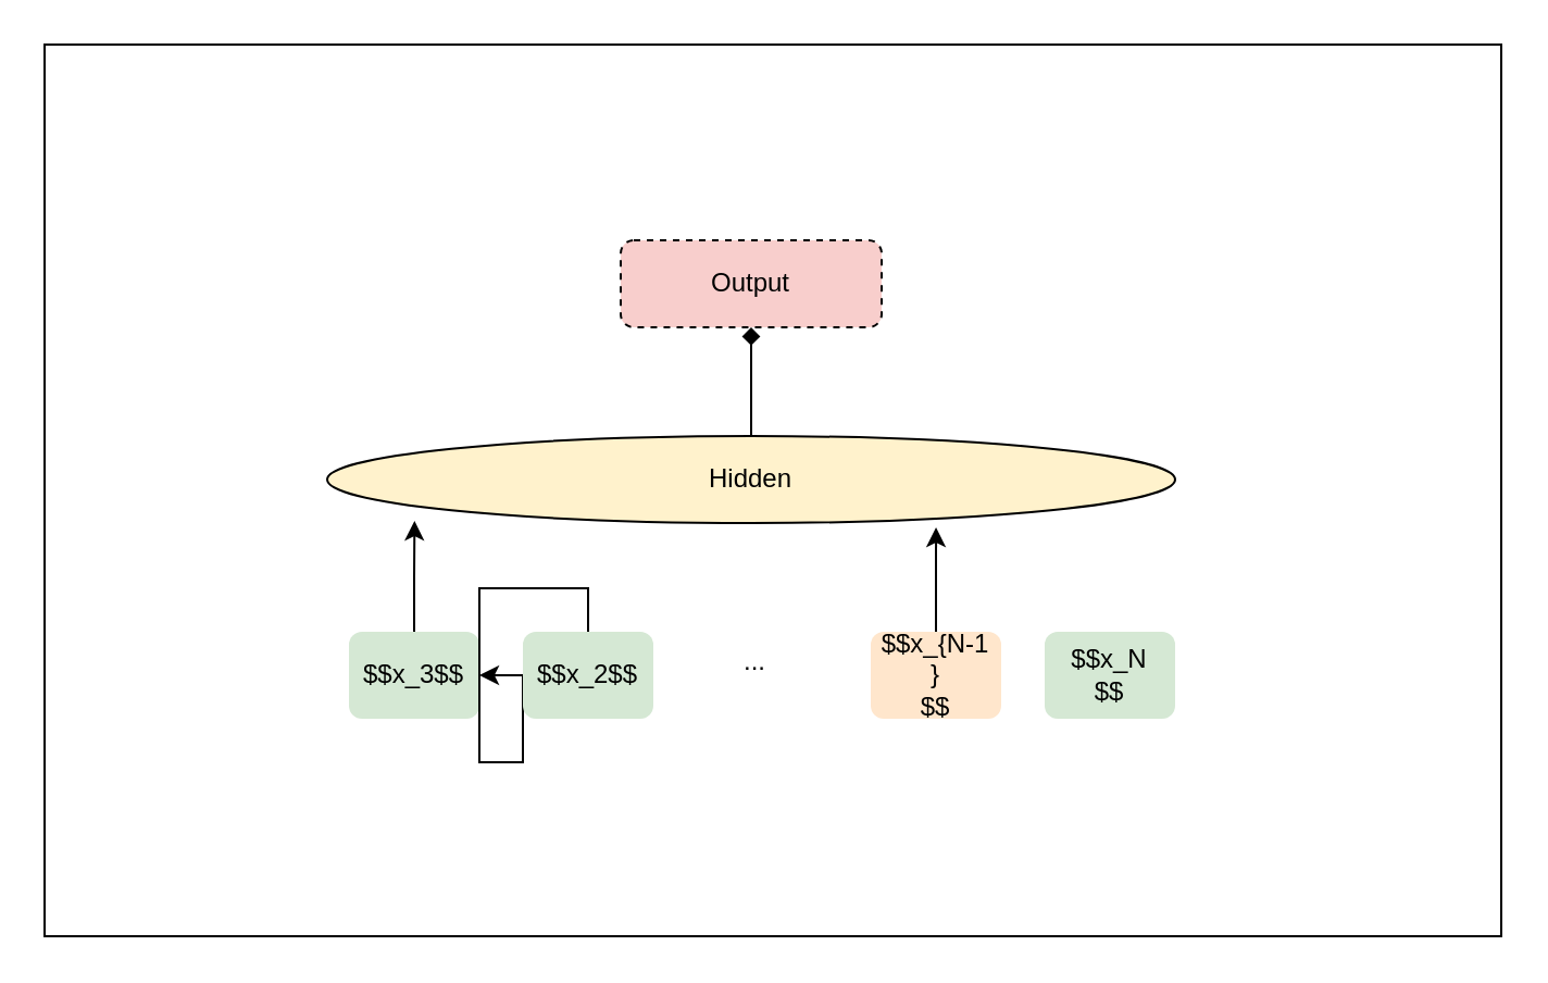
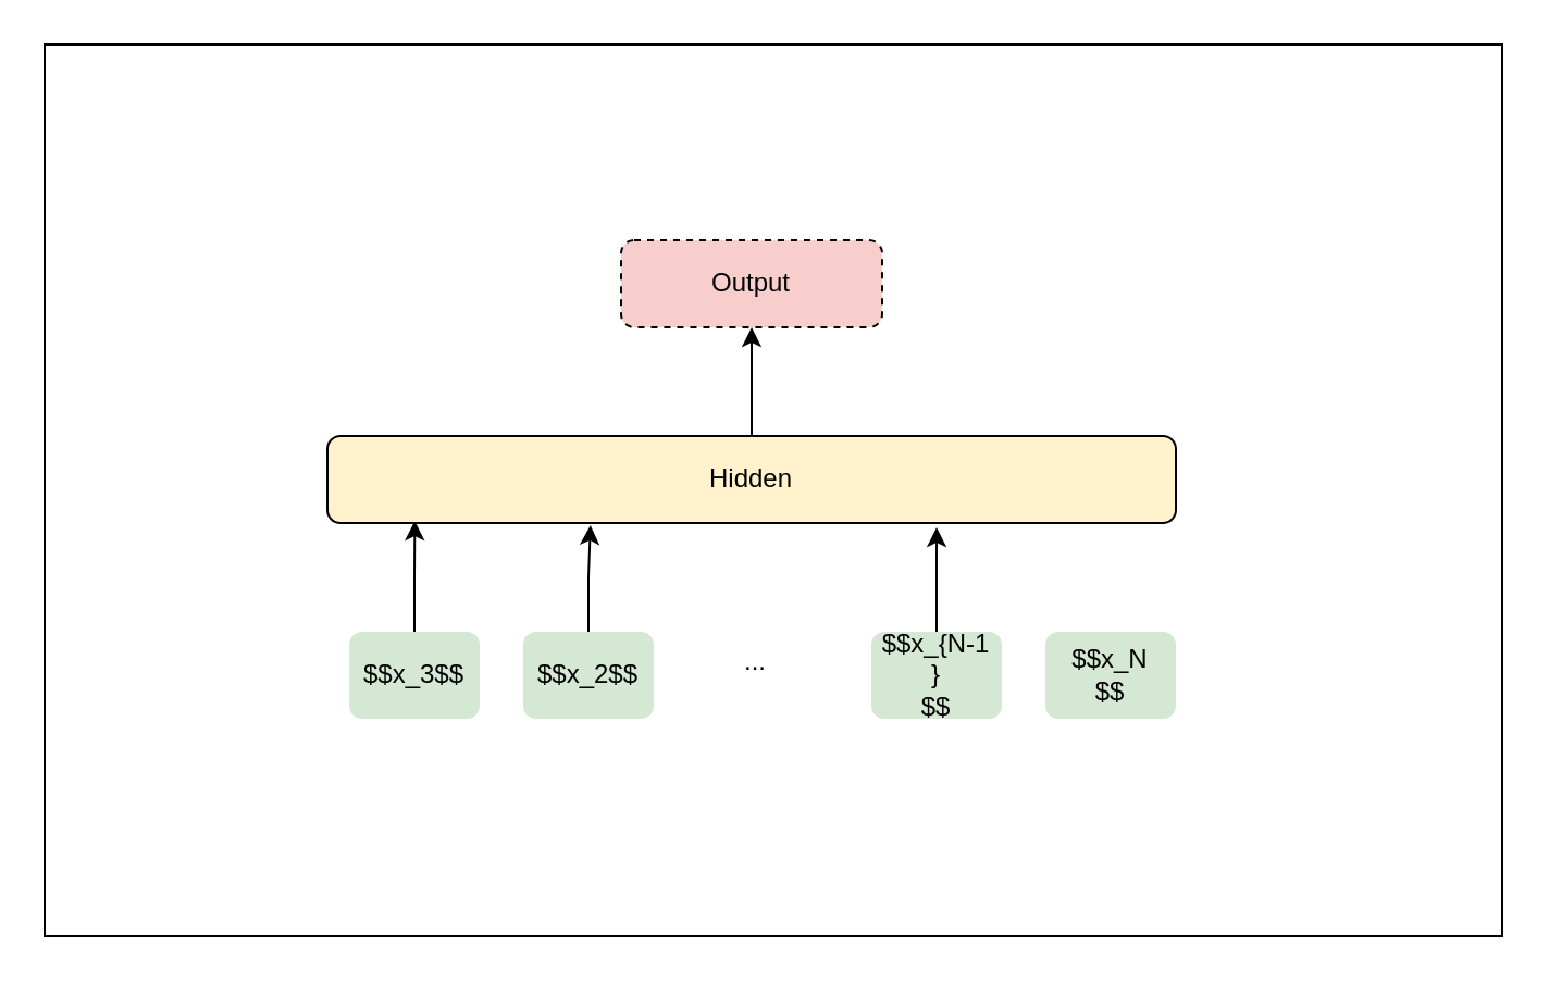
  <mxCell id="0" />
  <mxCell id="1" parent="0" />
  <mxCell id="2" value="" style="rounded=0;whiteSpace=wrap;html=1;" vertex="1" parent="1"><mxGeometry x="20" y="20" width="670" height="410" as="geometry" /></mxCell>
  <mxCell id="3" style="edgeStyle=orthogonalEdgeStyle;rounded=0;orthogonalLoop=1;jettySize=auto;html=1;exitX=0.5;exitY=0;exitDx=0;exitDy=0;entryX=0.103;entryY=0.975;entryDx=0;entryDy=0;entryPerimeter=0;" edge="1" parent="1" source="4" target="11"><mxGeometry relative="1" as="geometry" /></mxCell>
  <mxCell id="4" value="$$x_3$$" style="rounded=1;whiteSpace=wrap;html=1;strokeColor=none;fillColor=#d5e8d4;" vertex="1" parent="1"><mxGeometry x="160" y="290" width="60" height="40" as="geometry" /></mxCell>
- <mxCell id="5" style="edgeStyle=orthogonalEdgeStyle;rounded=0;orthogonalLoop=1;jettySize=auto;html=1;exitX=0.5;exitY=0;exitDx=0;exitDy=0;" edge="1" parent="1" source="6" target="4"><mxGeometry relative="1" as="geometry" /></mxCell>
+ <mxCell id="5" style="edgeStyle=orthogonalEdgeStyle;rounded=0;orthogonalLoop=1;jettySize=auto;html=1;exitX=0.5;exitY=0;exitDx=0;exitDy=0;entryX=0.31;entryY=1.025;entryDx=0;entryDy=0;entryPerimeter=0;" edge="1" parent="1" source="6" target="11"><mxGeometry relative="1" as="geometry" /></mxCell>
  <mxCell id="6" value="$$x_2$$" style="rounded=1;whiteSpace=wrap;html=1;strokeColor=none;fillColor=#d5e8d4;" vertex="1" parent="1"><mxGeometry x="240" y="290" width="60" height="40" as="geometry" /></mxCell>
  <mxCell id="7" value="..." style="text;strokeColor=none;fillColor=none;whiteSpace=wrap;html=1;" vertex="1" parent="1"><mxGeometry x="340" y="290" width="40" height="40" as="geometry" /></mxCell>
  <mxCell id="8" style="edgeStyle=orthogonalEdgeStyle;rounded=0;orthogonalLoop=1;jettySize=auto;html=1;exitX=0.5;exitY=0;exitDx=0;exitDy=0;entryX=0.718;entryY=1.05;entryDx=0;entryDy=0;entryPerimeter=0;" edge="1" parent="1" source="9" target="11"><mxGeometry relative="1" as="geometry" /></mxCell>
- <mxCell id="9" value="$$x_{N-1&lt;br&gt;}&lt;br&gt;$$" style="rounded=1;whiteSpace=wrap;html=1;strokeColor=none;fillColor=#ffe6cc;" vertex="1" parent="1"><mxGeometry x="400" y="290" width="60" height="40" as="geometry" /></mxCell>
+ <mxCell id="9" value="$$x_{N-1&lt;br&gt;}&lt;br&gt;$$" style="rounded=1;whiteSpace=wrap;html=1;strokeColor=none;fillColor=#d5e8d4;" vertex="1" parent="1"><mxGeometry x="400" y="290" width="60" height="40" as="geometry" /></mxCell>
  <mxCell id="10" value="$$x_N&lt;br&gt;$$" style="rounded=1;whiteSpace=wrap;html=1;strokeColor=none;fillColor=#d5e8d4;" vertex="1" parent="1"><mxGeometry x="480" y="290" width="60" height="40" as="geometry" /></mxCell>
- <mxCell id="11" value="Hidden" style="ellipse;whiteSpace=wrap;html=1;fillColor=#fff2cc;" vertex="1" parent="1"><mxGeometry x="150" y="200" width="390" height="40" as="geometry" /></mxCell>
+ <mxCell id="11" value="Hidden" style="rounded=1;whiteSpace=wrap;html=1;fillColor=#fff2cc;" vertex="1" parent="1"><mxGeometry x="150" y="200" width="390" height="40" as="geometry" /></mxCell>
  <mxCell id="12" value="Output" style="rounded=1;whiteSpace=wrap;html=1;fillColor=#f8cecc;dashed=1;" vertex="1" parent="1"><mxGeometry x="285" y="110" width="120" height="40" as="geometry" /></mxCell>
- <mxCell id="13" style="edgeStyle=orthogonalEdgeStyle;rounded=0;orthogonalLoop=1;endArrow=diamond;" edge="1" parent="1" source="11" target="12"><mxGeometry relative="1" as="geometry" /></mxCell>
+ <mxCell id="13" style="edgeStyle=orthogonalEdgeStyle;rounded=0;orthogonalLoop=1;" edge="1" parent="1" source="11" target="12"><mxGeometry relative="1" as="geometry" /></mxCell>
